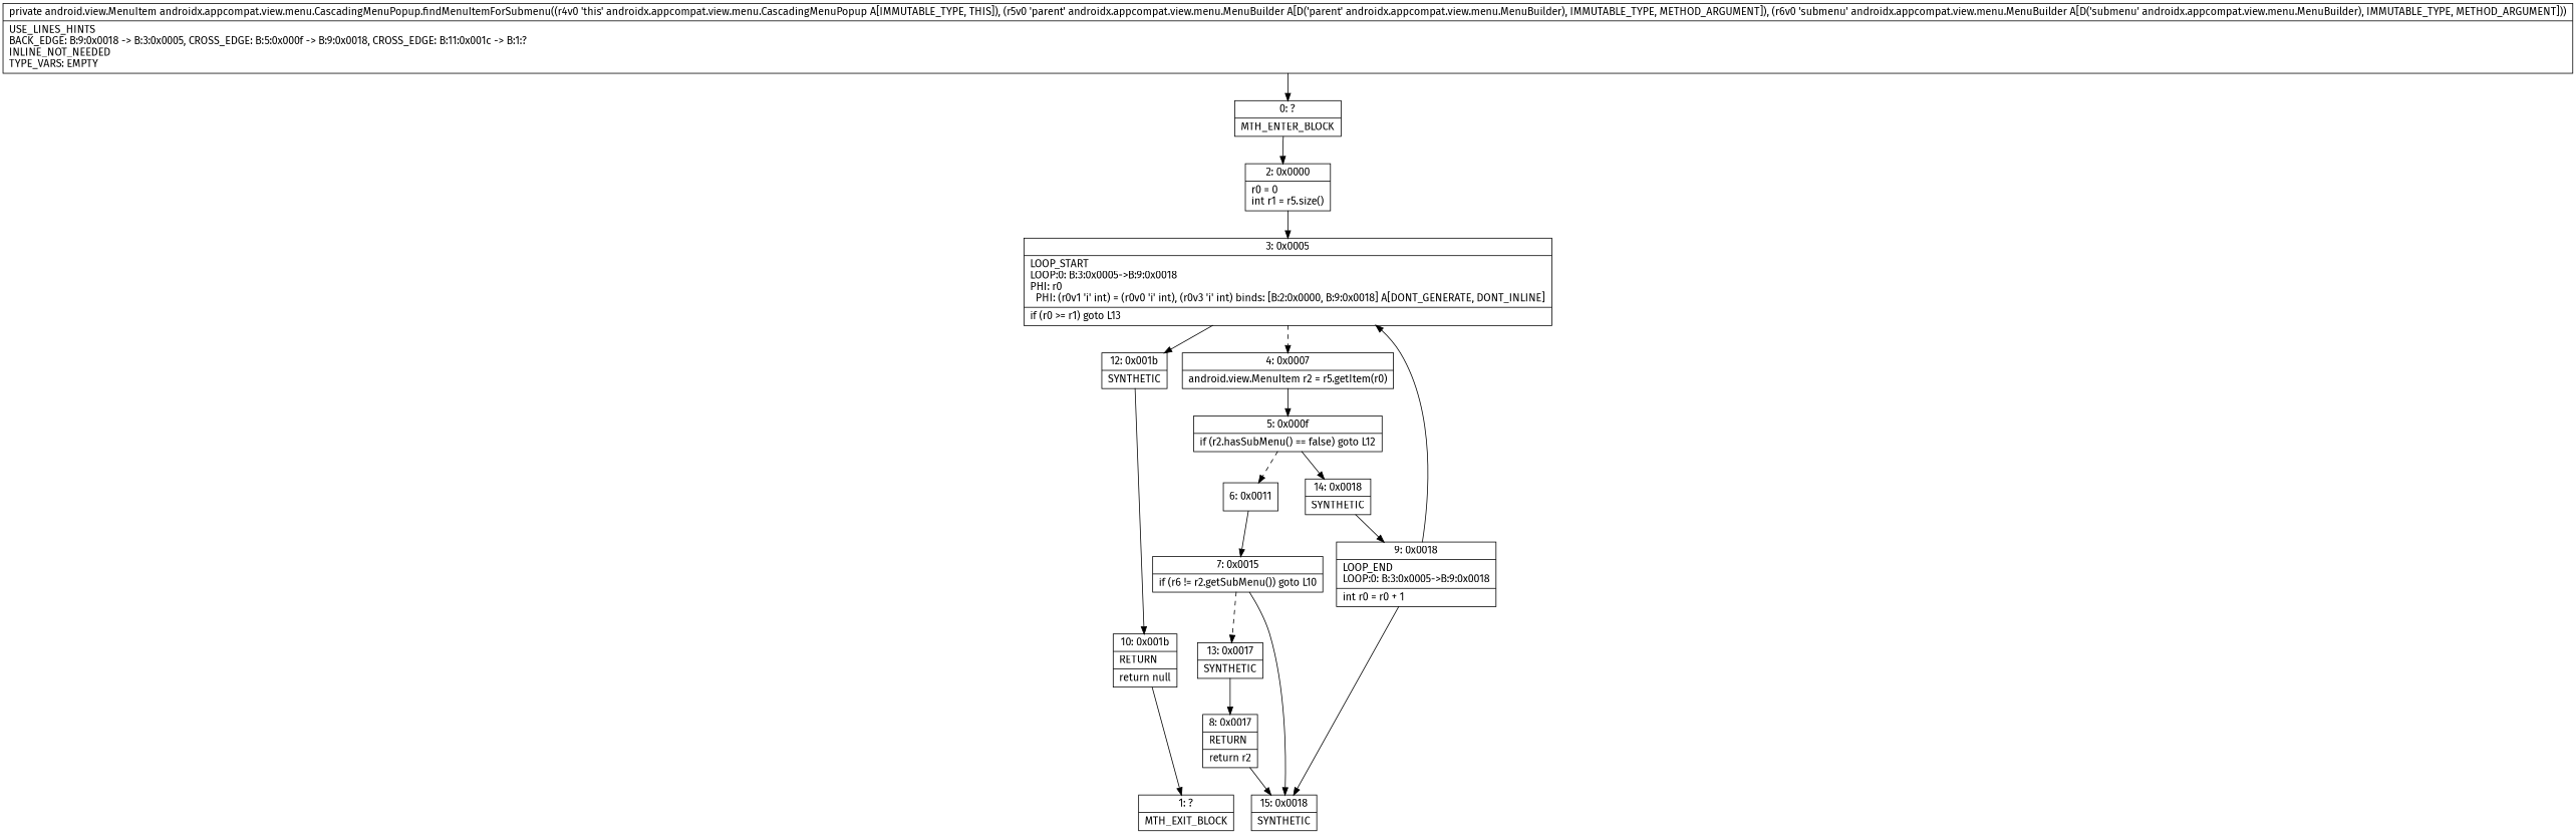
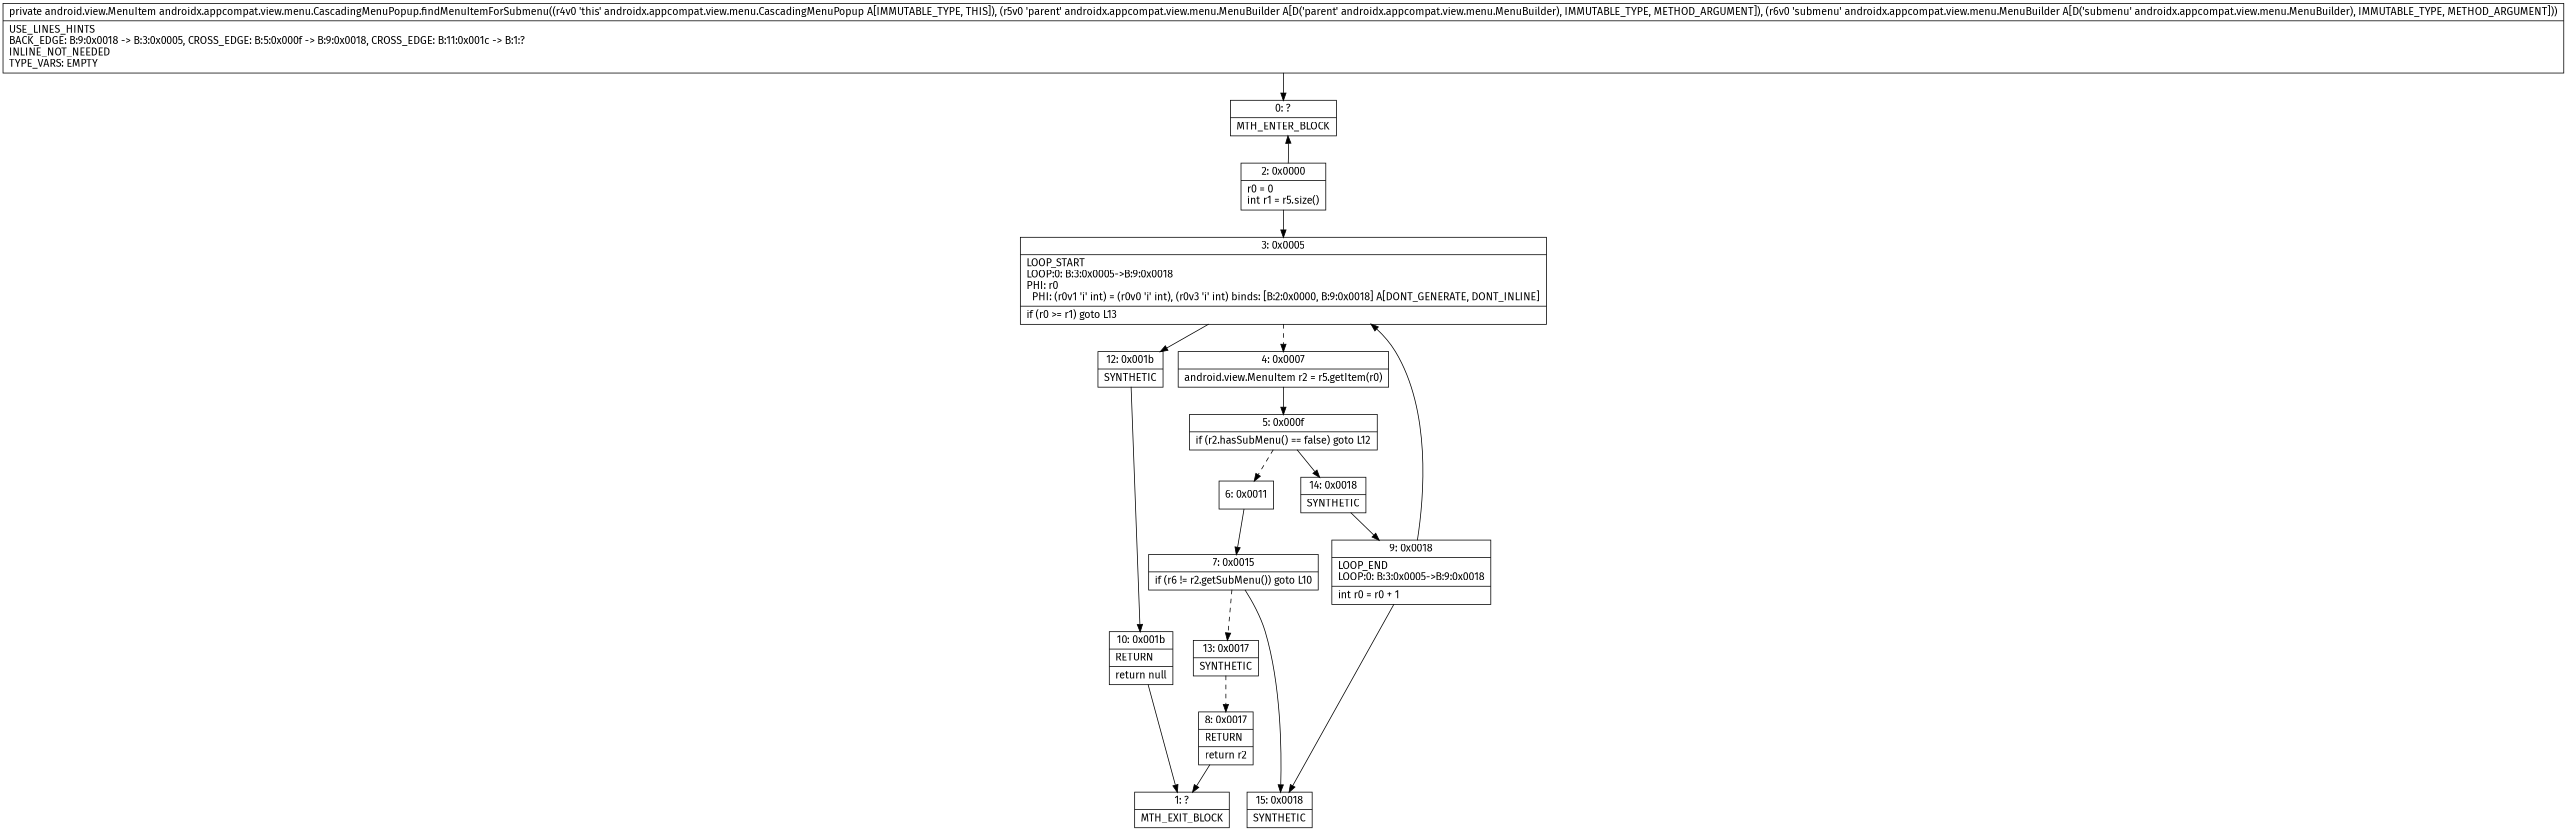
  digraph {
    fontname="Fira Sans"
    node [fontname="Fira Sans" shape=record]
    edge [fontname="Fira Sans"]
    n1 [label="{0\:\ ?|MTH_ENTER_BLOCK\l}"]
    n2 [label="{2\:\ 0x0000|r0 = 0\lint r1 = r5.size()\l}"]
    n3 [label="{3\:\ 0x0005|LOOP_START\lLOOP:0: B:3:0x0005\-\>B:9:0x0018\lPHI: r0 \l  PHI: (r0v1 'i' int) = (r0v0 'i' int), (r0v3 'i' int) binds: [B:2:0x0000, B:9:0x0018] A[DONT_GENERATE, DONT_INLINE]\l|if (r0 \>= r1) goto L13\l}"]
    n4 [label="{4\:\ 0x0007|android.view.MenuItem r2 = r5.getItem(r0)\l}"]
    n5 [label="{12\:\ 0x001b|SYNTHETIC\l}"]
    n6 [label="{5\:\ 0x000f|if (r2.hasSubMenu() == false) goto L12\l}"]
    n7 [label="{10\:\ 0x001b|RETURN\l|return null\l}"]
    n8 [label="{6\:\ 0x0011}"]
    n9 [label="{14\:\ 0x0018|SYNTHETIC\l}"]
    n10 [label="{7\:\ 0x0015|if (r6 != r2.getSubMenu()) goto L10\l}"]
    n11 [label="{9\:\ 0x0018|LOOP_END\lLOOP:0: B:3:0x0005\-\>B:9:0x0018\l|int r0 = r0 + 1\l}"]
    n12 [label="{13\:\ 0x0017|SYNTHETIC\l}"]
    n13 [label="{15\:\ 0x0018|SYNTHETIC\l}"]
    n14 [label="{8\:\ 0x0017|RETURN\l|return r2\l}"]
    n15 [label="{1\:\ ?|MTH_EXIT_BLOCK\l}"]
    n16 [label="{private android.view.MenuItem androidx.appcompat.view.menu.CascadingMenuPopup.findMenuItemForSubmenu((r4v0 'this' androidx.appcompat.view.menu.CascadingMenuPopup A[IMMUTABLE_TYPE, THIS]), (r5v0 'parent' androidx.appcompat.view.menu.MenuBuilder A[D('parent' androidx.appcompat.view.menu.MenuBuilder), IMMUTABLE_TYPE, METHOD_ARGUMENT]), (r6v0 'submenu' androidx.appcompat.view.menu.MenuBuilder A[D('submenu' androidx.appcompat.view.menu.MenuBuilder), IMMUTABLE_TYPE, METHOD_ARGUMENT]))  | USE_LINES_HINTS\lBACK_EDGE: B:9:0x0018 \-\> B:3:0x0005, CROSS_EDGE: B:5:0x000f \-\> B:9:0x0018, CROSS_EDGE: B:11:0x001c \-\> B:1:?\lINLINE_NOT_NEEDED\lTYPE_VARS: EMPTY\l}"]
-   n1 -> n2
+   n2 -> n1
    n2 -> n3
    n3 -> n4 [style=dashed]
    n3 -> n5
    n4 -> n6
    n5 -> n7
    n6 -> n8 [style=dashed]
    n6 -> n9
    n7 -> n15
    n8 -> n10
    n9 -> n11
    n10 -> n12 [style=dashed]
    n10 -> n13
    n11 -> n3
    n11 -> n13
-   n12 -> n14
-   n14 -> n13
+   n12 -> n14 [style=dashed]
+   n14 -> n15
    n16 -> n1
  }
